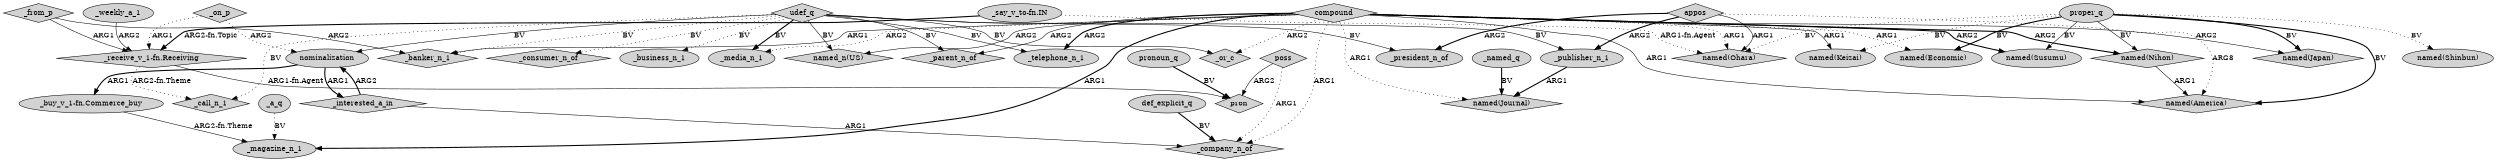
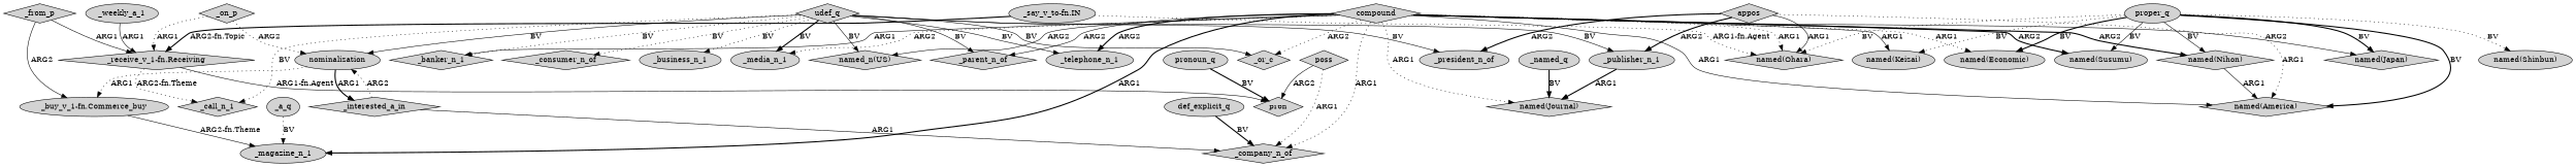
  digraph {
    node [shape=diamond style=filled]
    edge [style=solid]
    compound
    _or_c
    "named(Nihon)"
    "named(Journal)"
    "named(Economic)" [shape=ellipse]
    "named(America)"
    _telephone_n_1 [shape=ellipse]
    _parent_n_of
    "named_n(US)"
    "named(Susumu)" [shape=ellipse]
    _magazine_n_1 [shape=ellipse]
    _media_n_1 [shape=ellipse]
    "named(Ohara)"
    _company_n_of
    "named(Japan)"
    _banker_n_1
    "named(Keizai)" [shape=ellipse]
    "named(Shinbun)" [shape=ellipse]
    _interested_a_in
    nominalization [shape=ellipse]
    "_buy_v_1-fn.Commerce_buy" [shape=ellipse]
    proper_q [shape=ellipse]
    "_say_v_to-fn.IN" [shape=ellipse]
    "_receive_v_1-fn.Receiving"
    _call_n_1
    pron
    udef_q
    _publisher_n_1 [shape=ellipse]
    _president_n_of [shape=ellipse]
    _consumer_n_of
    _business_n_1 [shape=ellipse]
    appos
    poss
    _on_p
    n35 [label=_named_q shape=ellipse]
    def_explicit_q [shape=ellipse]
    pronoun_q [shape=ellipse]
    _from_p
    _a_q [shape=ellipse]
    _weekly_a_1 [shape=ellipse]
    compound -> _or_c [label=ARG2 style=dotted]
    compound -> "named(Nihon)" [label=ARG2 style=bold]
    compound -> "named(Journal)" [label=ARG1 style=dotted]
    compound -> "named(Economic)" [label=ARG1 style=dotted]
    compound -> "named(America)" [label=ARG1]
    compound -> _telephone_n_1 [label=ARG2 style=bold]
    compound -> _parent_n_of [label=ARG2]
    compound -> "named_n(US)" [label=ARG2]
    compound -> "named(Susumu)" [label=ARG2 style=bold]
    compound -> _magazine_n_1 [label=ARG1 style=bold]
    compound -> _media_n_1 [label=ARG2 style=dotted]
    compound -> "named(Ohara)" [label=ARG1 style=dotted]
    compound -> _company_n_of [label=ARG1 style=dotted]
    compound -> "named(Japan)" [label=ARG2]
    compound -> _banker_n_1 [label=ARG1]
    compound -> "named(Keizai)" [label=ARG1]
    "named(Nihon)" -> "named(America)" [label=ARG1]
    _interested_a_in -> _company_n_of [label=ARG1]
-   _interested_a_in -> nominalization [label=ARG2 style=bold]
+   _interested_a_in -> nominalization [label=ARG2 style=dotted]
    nominalization -> _interested_a_in [label=ARG1 style=bold]
-   nominalization -> "_buy_v_1-fn.Commerce_buy" [label=ARG1 style=bold]
+   nominalization -> "_buy_v_1-fn.Commerce_buy" [label=ARG1 style=dotted]
    "_buy_v_1-fn.Commerce_buy" -> _magazine_n_1 [label="ARG2-fn.Theme"]
    proper_q -> "named(Nihon)" [label=BV]
    proper_q -> "named(Economic)" [label=BV style=bold]
    proper_q -> "named(America)" [label=BV style=bold]
    proper_q -> "named(Susumu)" [label=BV]
    proper_q -> "named(Ohara)" [label=BV style=dotted]
    proper_q -> "named(Japan)" [label=BV style=bold]
    proper_q -> "named(Keizai)" [label=BV style=dotted]
    proper_q -> "named(Shinbun)" [label=BV style=dotted]
    "_say_v_to-fn.IN" -> "named(Ohara)" [label="ARG1-fn.Agent" style=dotted]
    "_say_v_to-fn.IN" -> "_receive_v_1-fn.Receiving" [label="ARG2-fn.Topic" style=bold]
    "_receive_v_1-fn.Receiving" -> _call_n_1 [label="ARG2-fn.Theme" style=dotted]
    "_receive_v_1-fn.Receiving" -> pron [label="ARG1-fn.Agent"]
    udef_q -> _or_c [label=BV]
    udef_q -> _telephone_n_1 [label=BV]
    udef_q -> _parent_n_of [label=BV]
    udef_q -> "named_n(US)" [label=BV]
    udef_q -> _media_n_1 [label=BV style=bold]
    udef_q -> _banker_n_1 [label=BV style=dotted]
    udef_q -> nominalization [label=BV]
    udef_q -> _call_n_1 [label=BV style=dotted]
    udef_q -> _publisher_n_1 [label=BV]
    udef_q -> _president_n_of [label=BV]
    udef_q -> _consumer_n_of [label=BV style=dotted]
    udef_q -> _business_n_1 [label=BV style=dotted]
    _publisher_n_1 -> "named(Journal)" [label=ARG1 style=bold]
-   appos -> "named(America)" [label=ARG8 style=dotted]
+   appos -> "named(America)" [label=ARG1 style=dotted]
    appos -> "named(Ohara)" [label=ARG1]
    appos -> _publisher_n_1 [label=ARG2 style=bold]
    appos -> _president_n_of [label=ARG2 style=bold]
    poss -> _company_n_of [label=ARG1 style=dotted]
    poss -> pron [label=ARG2]
    _on_p -> nominalization [label=ARG2 style=dotted]
    _on_p -> "_receive_v_1-fn.Receiving" [label=ARG1 style=dotted]
    n35 -> "named(Journal)" [label=BV style=bold]
    def_explicit_q -> _company_n_of [label=BV style=bold]
    pronoun_q -> pron [label=BV style=bold]
-   _from_p -> _banker_n_1 [label=ARG2]
+   _from_p -> "_buy_v_1-fn.Commerce_buy" [label=ARG2]
    _from_p -> "_receive_v_1-fn.Receiving" [label=ARG1]
    _a_q -> _magazine_n_1 [label=BV style=dotted]
-   _weekly_a_1 -> "_receive_v_1-fn.Receiving" [label=ARG2]
+   _weekly_a_1 -> "_receive_v_1-fn.Receiving" [label=ARG1]
  }
